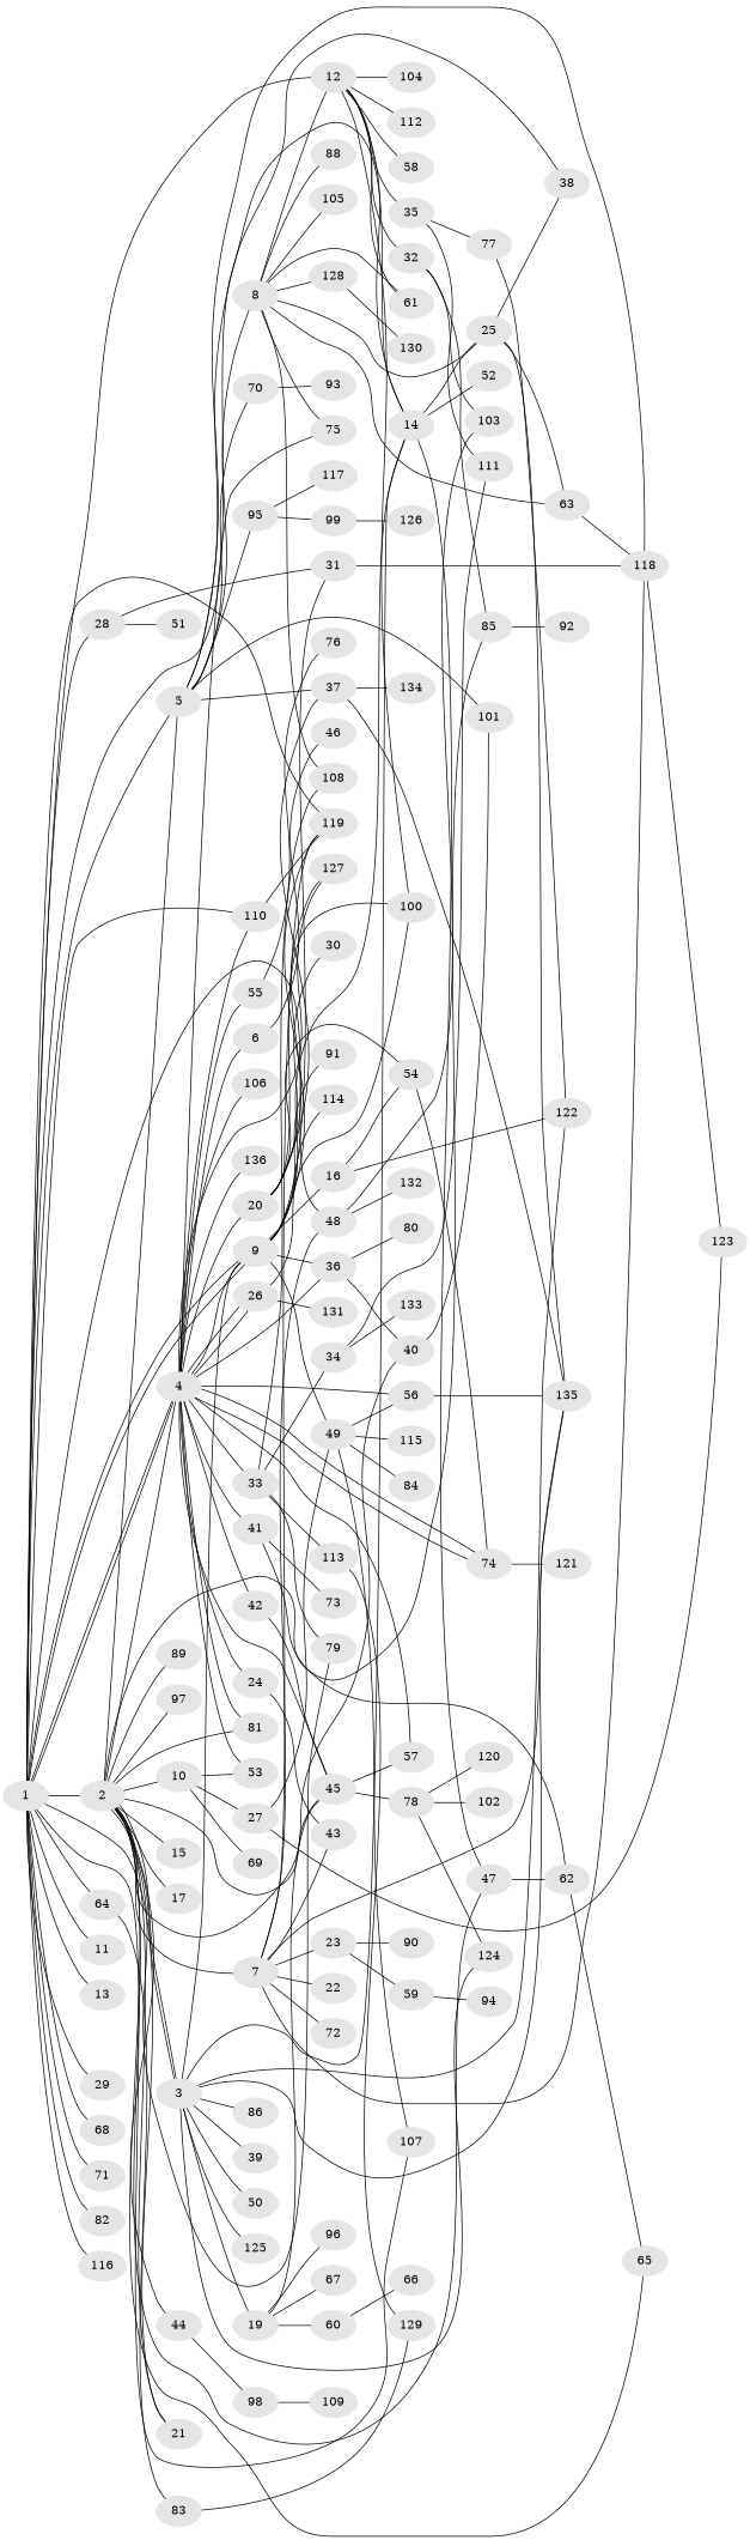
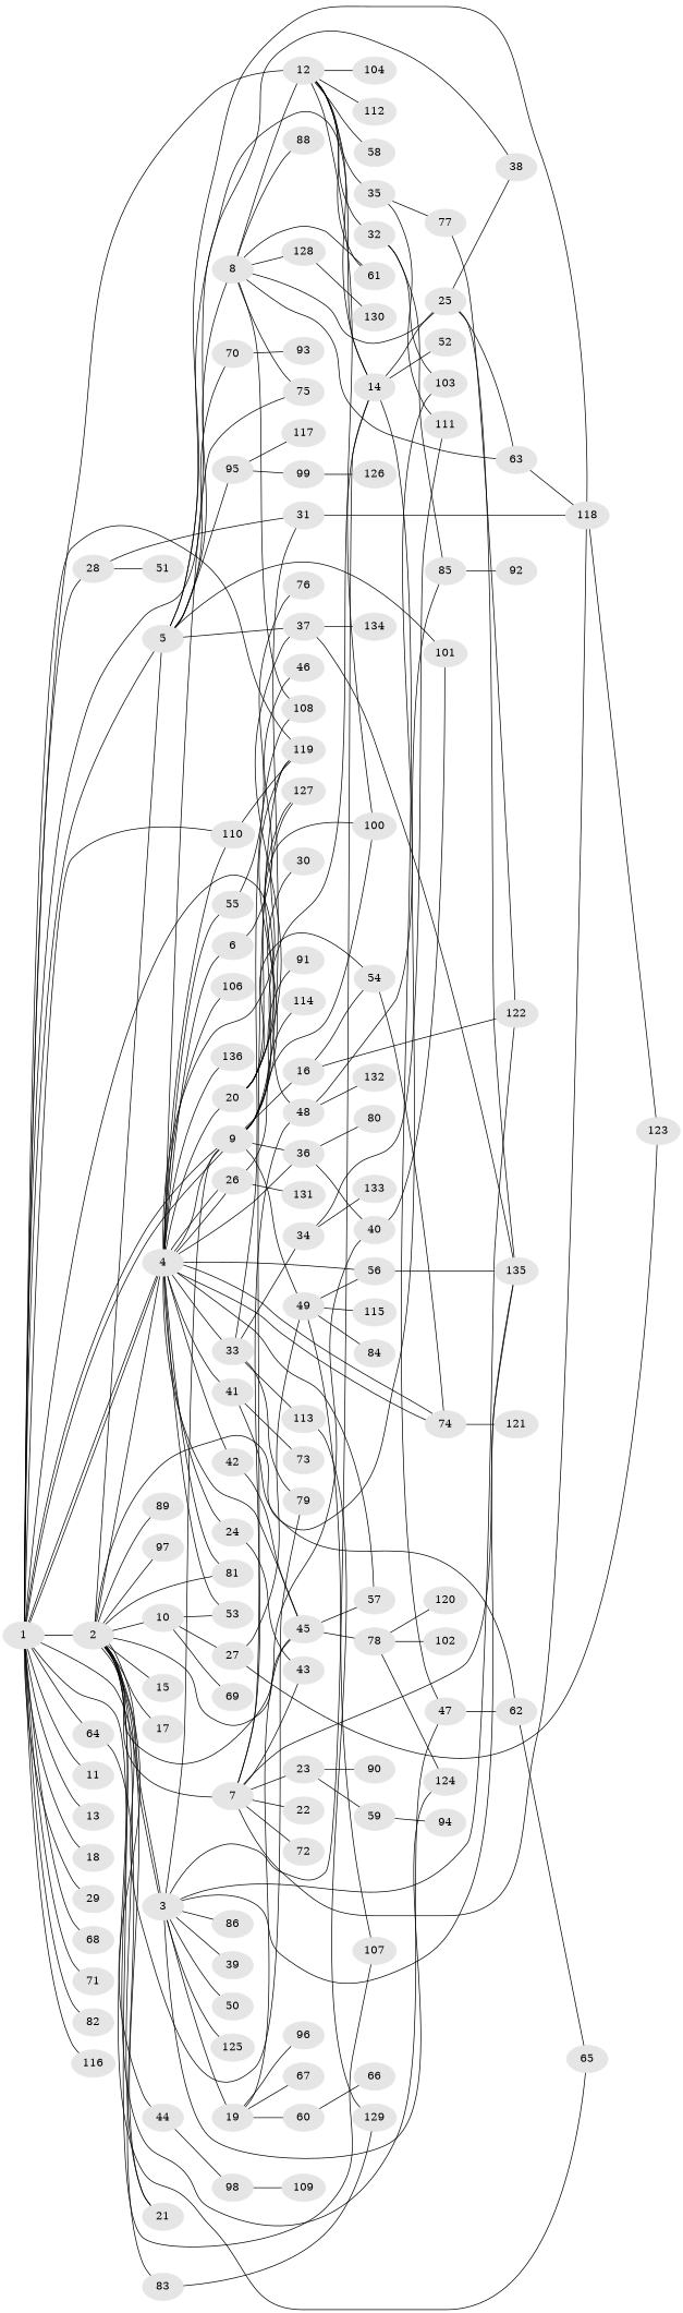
  graph {
    rankdir=LR
    node [color=gray90 style=filled]
    1
    2
    4
    5
    9
    11
    12
    13
    14
+   18
    21
    28
    29
    48
    64
    68
    71
    82
    107
    110
    116
    119
    3
    7
    10
    15
    17
    40
    44
    45
    47
    65
    79
    81
    85
    89
    97
    6
    20
    24
    26
    33
    36
    41
    42
    53
    55
    56
    57
    74
    75
    106
    127
    136
    8
    37
    38
    70
    95
    101
    118
    16
    31
    49
    91
    114
    61
    32
    35
    58
    100
    104
    112
    25
    52
    51
    103
    132
    83
    86
    19
    39
    50
    122
    124
    125
    135
    22
    23
    43
    72
    27
    69
    98
    78
    62
    92
    60
    67
    96
    46
    54
    30
    131
    108
    34
    113
    80
    73
    76
    121
    63
    88
-   105
    128
    134
    93
    99
    117
    123
    59
    90
    130
    84
    115
    111
    77
    66
    94
    133
    129
    109
    102
    120
    126
    1 -- 2
    1 -- 4
    1 -- 4
    1 -- 5
    1 -- 9
    1 -- 9
    1 -- 11
    1 -- 12
    1 -- 13
    1 -- 14
+   1 -- 18
    1 -- 21
    1 -- 28
    1 -- 29
    1 -- 48
    1 -- 64
    1 -- 68
    1 -- 71
    1 -- 82
    1 -- 107
    1 -- 110
    1 -- 116
    1 -- 119
    2 -- 4
    2 -- 5
    2 -- 21
    2 -- 3
    2 -- 3
    2 -- 7
    2 -- 10
    2 -- 15
    2 -- 17
    2 -- 40
    2 -- 44
    2 -- 45
    2 -- 47
    2 -- 65
    2 -- 79
    2 -- 81
    2 -- 85
    2 -- 89
    2 -- 97
    4 -- 9
    4 -- 110
    4 -- 45
    4 -- 81
    4 -- 6
    4 -- 20
    4 -- 24
    4 -- 26
    4 -- 26
    4 -- 33
    4 -- 36
    4 -- 41
    4 -- 42
    4 -- 53
    4 -- 55
    4 -- 56
    4 -- 57
    4 -- 74
    4 -- 74
    4 -- 75
    4 -- 106
    4 -- 127
    4 -- 136
    5 -- 8
    5 -- 37
    5 -- 38
    5 -- 70
    5 -- 95
    5 -- 101
    5 -- 118
    9 -- 14
    9 -- 119
    9 -- 36
    9 -- 16
    9 -- 31
    9 -- 49
    9 -- 91
    9 -- 114
    12 -- 14
    12 -- 61
    12 -- 32
    12 -- 35
    12 -- 58
    12 -- 100
    12 -- 104
    12 -- 112
    14 -- 47
    14 -- 25
    14 -- 52
    28 -- 31
    28 -- 51
    48 -- 103
    48 -- 132
    64 -- 83
    110 -- 119
    3 -- 9
    3 -- 14
    3 -- 86
    3 -- 19
    3 -- 39
    3 -- 50
    3 -- 122
    3 -- 124
    3 -- 125
    3 -- 135
    7 -- 48
    7 -- 119
    7 -- 118
    7 -- 135
    7 -- 22
    7 -- 23
    7 -- 43
    7 -- 72
    10 -- 53
    10 -- 27
    10 -- 69
    40 -- 101
    44 -- 98
    45 -- 57
    45 -- 78
    47 -- 62
    85 -- 92
    6 -- 46
    20 -- 127
    20 -- 37
    20 -- 100
    20 -- 54
    20 -- 30
    24 -- 43
    26 -- 100
    26 -- 131
    33 -- 79
    33 -- 108
    33 -- 34
    33 -- 113
    36 -- 40
    36 -- 80
    41 -- 62
    41 -- 73
    42 -- 45
    55 -- 76
    56 -- 135
    74 -- 121
    8 -- 12
    8 -- 75
    8 -- 61
    8 -- 25
    8 -- 108
    8 -- 63
    8 -- 88
-   8 -- 105
    8 -- 128
    37 -- 135
    37 -- 134
    70 -- 93
    95 -- 99
    95 -- 117
    118 -- 123
    16 -- 122
    16 -- 54
    31 -- 118
    49 -- 107
    49 -- 56
    49 -- 84
    49 -- 115
    32 -- 85
    32 -- 103
    35 -- 111
    35 -- 77
    25 -- 38
    25 -- 135
    25 -- 63
    83 -- 129
    19 -- 45
    19 -- 60
    19 -- 67
    19 -- 96
    23 -- 59
    23 -- 90
    27 -- 49
    27 -- 123
    98 -- 109
    78 -- 124
    78 -- 102
    78 -- 120
    62 -- 65
    60 -- 66
    54 -- 74
    34 -- 111
    34 -- 133
    113 -- 129
    63 -- 118
    128 -- 130
    99 -- 126
    59 -- 94
    77 -- 122
  }
